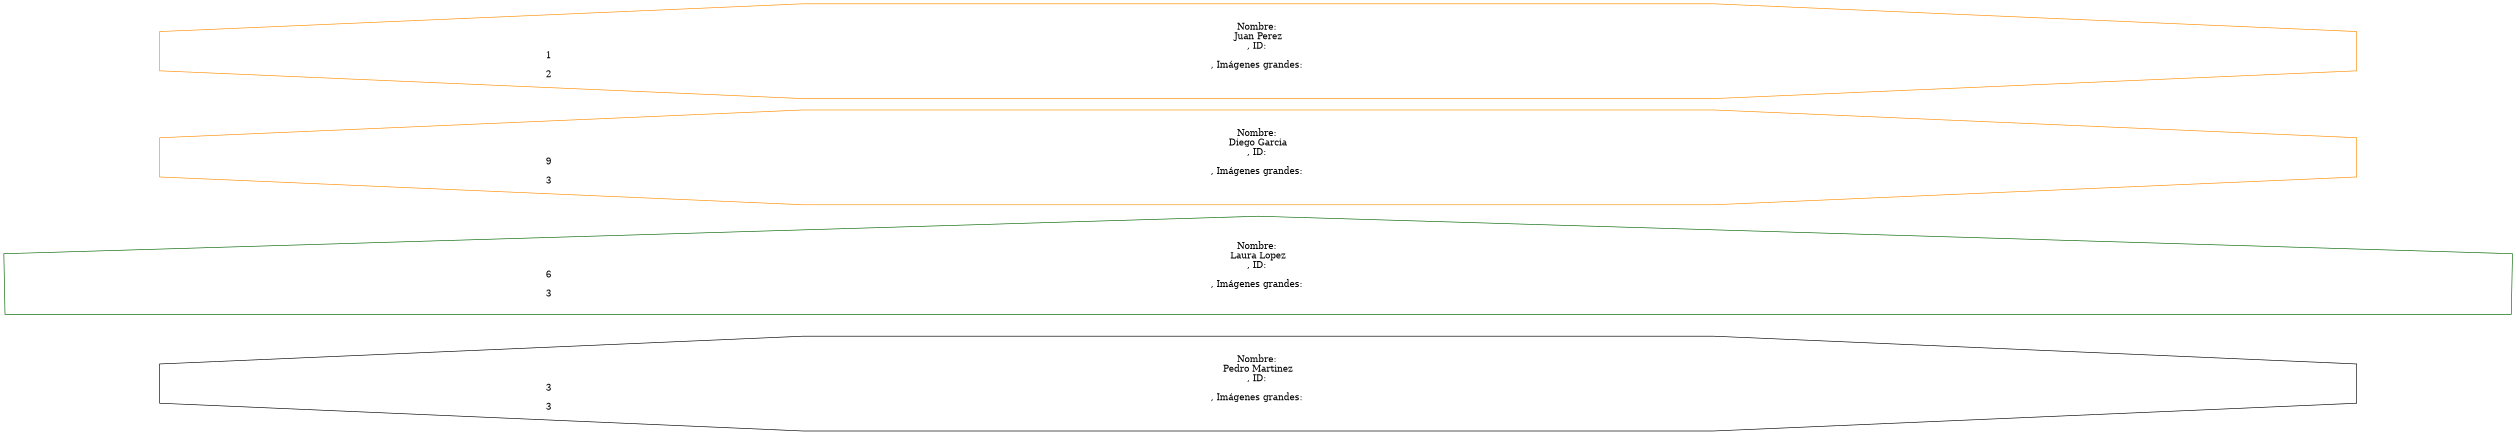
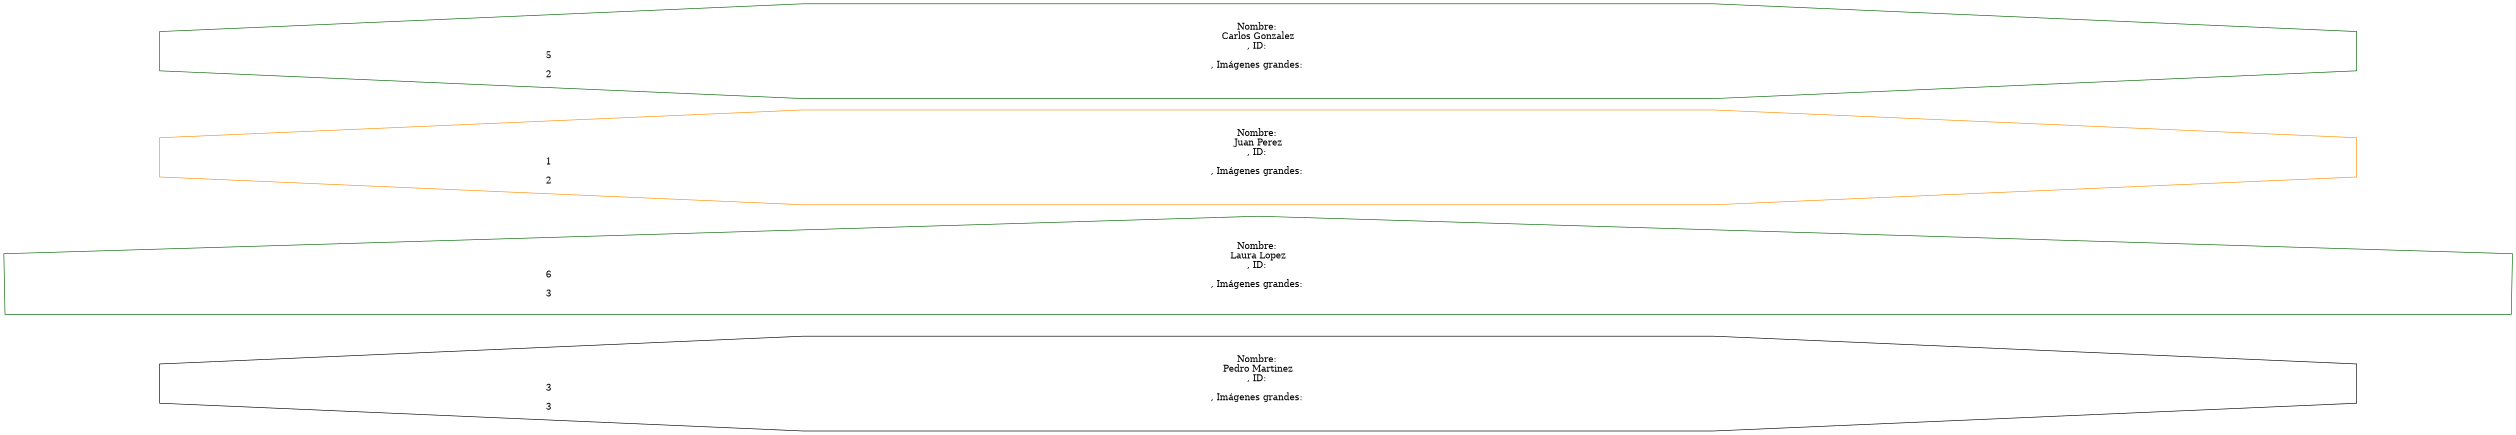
  digraph {
    rankdir=LR
    node [shape=octagon color=darkgreen]
    n1 [label="Nombre: \nPedro Martinez\n, ID: \n3                                                                                                                                                                                                                                                                                                                                                                                                                                                                                                                   \n, Imágenes grandes: \n3                                                                                                                                                                                                                                                                                                                                                                                                                                                                                                                   \n" color=black]
    n2 [label="Nombre: \nLaura Lopez\n, ID: \n6                                                                                                                                                                                                                                                                                                                                                                                                                                                                                                                   \n, Imágenes grandes: \n3                                                                                                                                                                                                                                                                                                                                                                                                                                                                                                                   \n" shape=house]
-   n3 [label="Nombre: \nDiego Garcia\n, ID: \n9                                                                                                                                                                                                                                                                                                                                                                                                                                                                                                                   \n, Imágenes grandes: \n3                                                                                                                                                                                                                                                                                                                                                                                                                                                                                                                   \n" color=darkorange]
    n4 [label="Nombre: \nJuan Perez\n, ID: \n1                                                                                                                                                                                                                                                                                                                                                                                                                                                                                                                   \n, Imágenes grandes: \n2                                                                                                                                                                                                                                                                                                                                                                                                                                                                                                                   \n" color=darkorange]
+   n5 [label="Nombre: \nCarlos Gonzalez\n, ID: \n5                                                                                                                                                                                                                                                                                                                                                                                                                                                                                                                   \n, Imágenes grandes: \n2                                                                                                                                                                                                                                                                                                                                                                                                                                                                                                                   \n"]
  }
